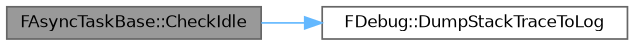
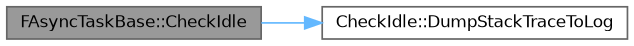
  digraph {
    rankdir=LR
    node [fontname=Helvetica fontsize=10 shape=box style=filled]
    n1 [color=gray40 fillcolor=grey60 fontcolor=black height=0.2 label="FAsyncTaskBase::CheckIdle" width=0.4]
-   n2 [color=grey40 fillcolor=white height=0.2 label="FDebug::DumpStackTraceToLog" width=0.4]
+   n2 [color=grey40 fillcolor=white height=0.2 label="CheckIdle::DumpStackTraceToLog" width=0.4]
    n1 -> n2 [color=steelblue1 fontname=Helvetica fontsize=10 labelfontname=Helvetica labelfontsize=10 style=solid]
  }
